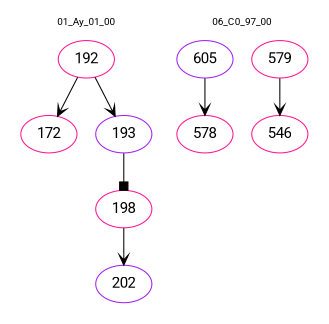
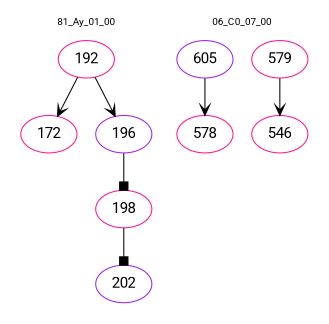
  digraph {
    fontname=Roboto
    node [color=deeppink fontname=Roboto]
    edge [arrowhead=vee color=black fontname=Roboto]
    n1 [label=192]
    n2 [label=172]
-   n3 [color=purple label=193]
+   n3 [color=purple label=196]
    n4 [label=198]
    n5 [color=purple label=202]
    n6 [label=579]
    n7 [label=546]
    n8 [color=purple label=605]
    n9 [label=578]
    subgraph cluster_1 {
      color=white
      fontsize=10
-     label="01_Ay_01_00"
+     label="81_Ay_01_00"
      n1
      n2
      n3
      n4
      n5
    }
    subgraph cluster_2 {
      color=white
      fontsize=10
-     label="06_C0_97_00"
+     label="06_C0_07_00"
      n6
      n7
      n8
      n9
    }
    n1 -> n2
    n1 -> n3
    n3 -> n4 [arrowhead=box]
-   n4 -> n5
+   n4 -> n5 [arrowhead=box]
    n6 -> n7
    n8 -> n9
  }
